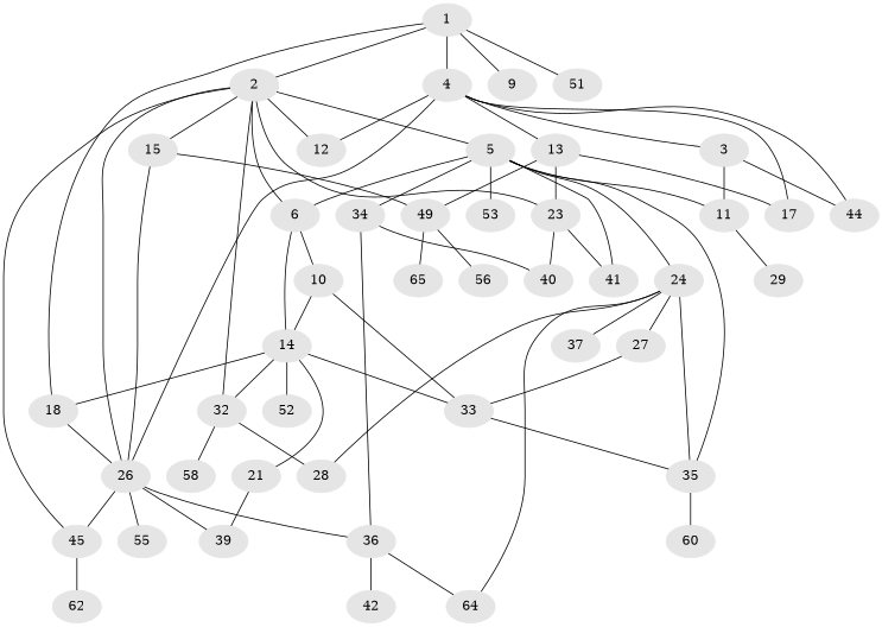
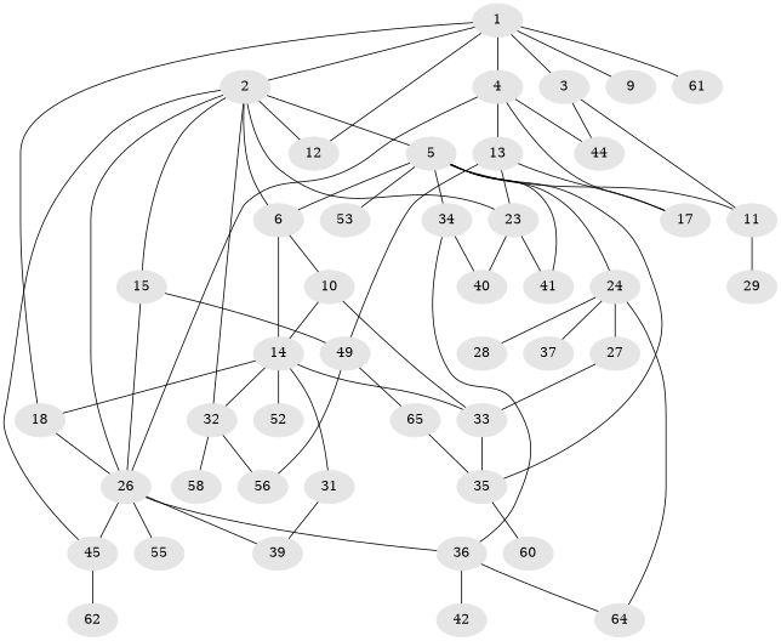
  graph {
    node [color=gray90 style=filled]
    1 [super="+48"]
    2 [super="+16"]
    3 [super="+19"]
    4 [super="+7"]
    9
    18 [super="+30"]
-   51
+   51 [label=61]
    5 [super="+21"]
    6 [super="+8"]
    12
    15
    23 [super="+63"]
    26 [super="+38"]
    32 [super="+46"]
    45 [super="+57"]
    11
    44
    13 [super="+47"]
    17 [super="+20"]
    24 [super="+25"]
    34
    35 [super="+43"]
    41
    53
    10
    14 [super="+22"]
    49 [super="+59"]
    40 [super="+50"]
    36 [super="+54"]
    39
    55
    56 [super="+61"]
    58
    62
    29
    27
    28
    37
    64 [super="+66"]
    60
    33 [super="+67"]
-   31 [label=21]
+   31
    52
    65
    42
    1 -- 2
-   4 -- 3
+   1 -- 3
    1 -- 4
    1 -- 9
    1 -- 18
    1 -- 51
    2 -- 5
    2 -- 6
    2 -- 12
    2 -- 15
    2 -- 23 [weight=2]
    2 -- 26
    2 -- 32
    2 -- 45
    3 -- 11
    3 -- 44
-   4 -- 12
+   1 -- 12
    4 -- 26
    4 -- 44
    4 -- 13
    4 -- 17
    18 -- 26
    5 -- 6 [weight=2]
    5 -- 11
    5 -- 24
    5 -- 34
    5 -- 35
    5 -- 41
    5 -- 53
    6 -- 10
    6 -- 14
    15 -- 26
    15 -- 49
    23 -- 41
    23 -- 40
    26 -- 45 [weight=2]
    26 -- 36
    26 -- 39
    26 -- 55
-   32 -- 28
+   32 -- 56
    32 -- 58
    45 -- 62
    11 -- 29
    13 -- 23
    13 -- 17
    13 -- 49
-   24 -- 35
+   65 -- 35
    24 -- 27
    24 -- 28
    24 -- 37
    24 -- 64
    34 -- 40
    34 -- 36
    35 -- 60
    10 -- 14
    10 -- 33
    14 -- 18
    14 -- 32
    14 -- 33
    14 -- 31
    14 -- 52
    49 -- 56
    49 -- 65
    36 -- 64
    36 -- 42
    27 -- 33
    33 -- 35
    31 -- 39
  }
